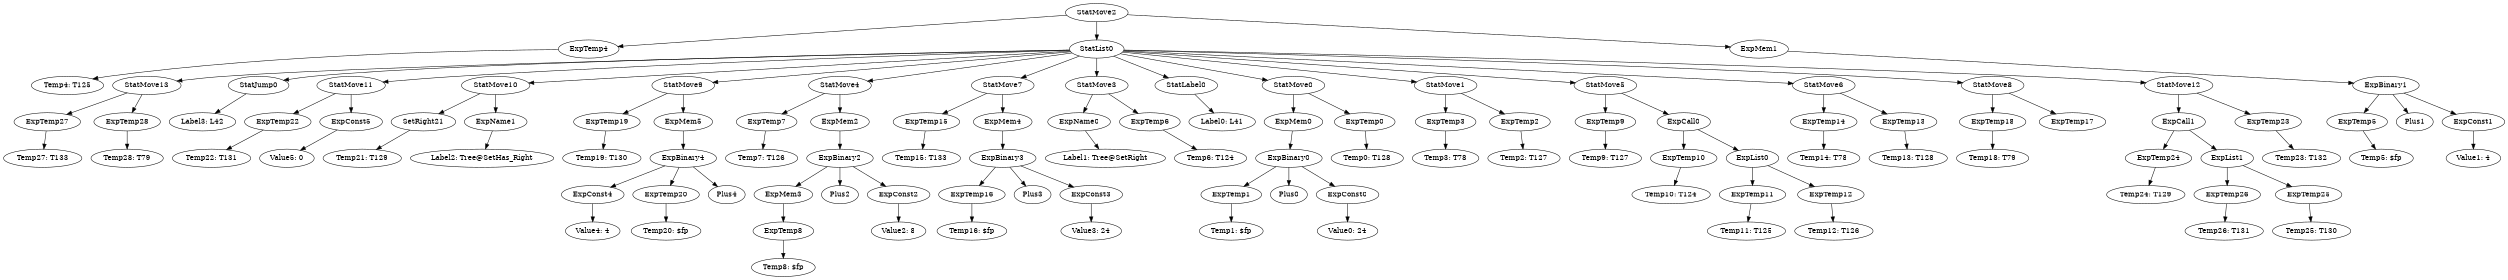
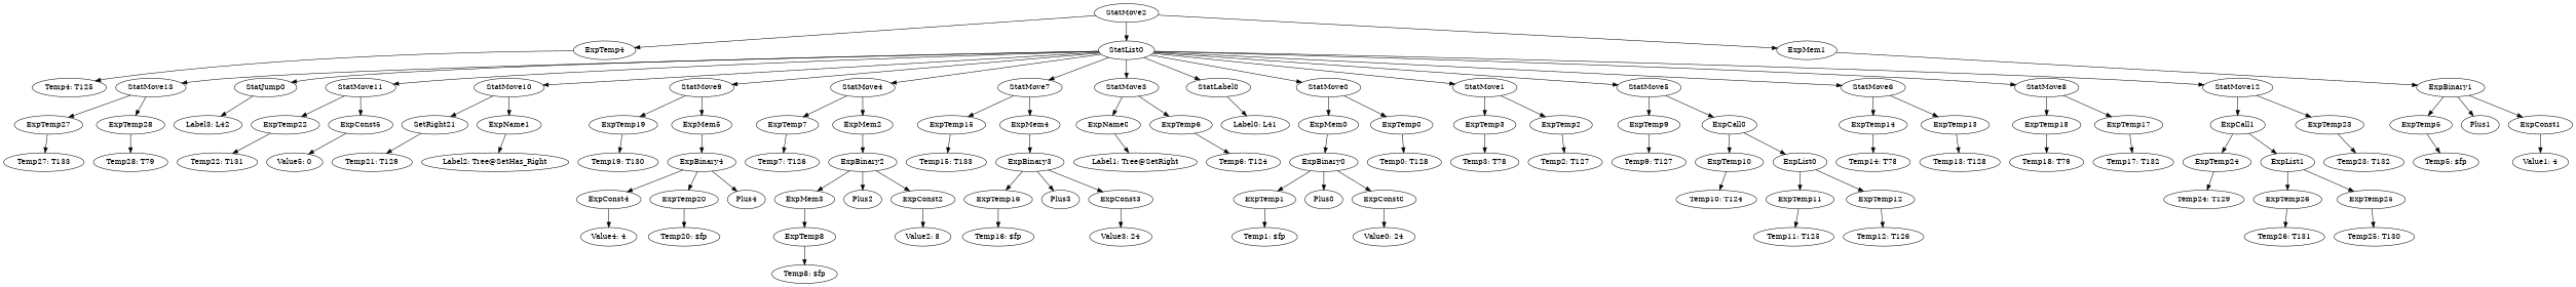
  digraph {
    ordering=out
    StatMove13
    ExpTemp27
    ExpTemp28
    "Temp27: T133"
    "Temp28: T79"
    ExpTemp26
    "Temp26: T131"
    ExpTemp25
    "Temp25: T130"
    StatJump0
    "Label3: L42"
    ExpCall1
    ExpTemp24
    ExpList1
    "Temp24: T129"
    StatMove11
    ExpTemp22
    ExpConst5
    "Temp22: T131"
    "Value5: 0"
    n21 [label=SetRight21]
    StatMove10
    ExpName1
    "Temp21: T129"
    "Label2: Tree@SetHas_Right"
    ExpConst4
    "Value4: 4"
    ExpTemp20
    "Temp20: $fp"
    StatMove9
    ExpTemp19
    ExpMem5
    "Temp19: T130"
    ExpBinary4
    Plus4
    StatMove4
    ExpTemp7
    ExpMem2
    "Temp7: T126"
    ExpBinary2
    ExpMem3
    Plus2
    ExpConst2
    ExpMem0
    ExpBinary0
    ExpTemp1
    Plus0
    ExpConst0
    "Temp1: $fp"
    "Value0: 24"
    StatMove7
    ExpTemp15
    ExpMem4
    "Temp15: T133"
    ExpBinary3
    ExpTemp16
    Plus3
    ExpConst3
    ExpTemp4
    "Temp4: T125"
    ExpName0
    "Label1: Tree@SetRight"
    StatMove3
    ExpTemp6
    "Temp6: T124"
    ExpTemp11
    "Temp11: T125"
    ExpTemp5
    "Temp5: $fp"
    ExpTemp14
    "Temp14: T78"
    ExpTemp3
    "Temp3: T78"
    ExpTemp23
    "Temp23: T132"
    "Temp16: $fp"
    "Value3: 24"
    ExpTemp0
    "Temp0: T128"
    StatList0
    StatLabel0
    StatMove0
    StatMove1
    StatMove5
    StatMove6
    StatMove8
    StatMove12
    "Label0: L41"
    ExpTemp2
    StatMove2
    ExpMem1
    ExpTemp9
    ExpCall0
    ExpTemp13
    ExpTemp18
    ExpTemp17
    "Temp2: T127"
    ExpBinary1
    "Temp9: T127"
    ExpTemp10
    ExpList0
    "Temp13: T128"
    "Temp18: T79"
+   "Temp17: T132"
    Plus1
    ExpConst1
    "Value1: 4"
    "Temp10: T124"
    ExpTemp12
    ExpTemp8
    "Temp8: $fp"
    "Value2: 8"
    "Temp12: T126"
    StatMove13 -> ExpTemp27
    StatMove13 -> ExpTemp28
    ExpTemp27 -> "Temp27: T133"
    ExpTemp28 -> "Temp28: T79"
    ExpTemp26 -> "Temp26: T131"
    ExpTemp25 -> "Temp25: T130"
    StatJump0 -> "Label3: L42"
    ExpCall1 -> ExpTemp24
    ExpCall1 -> ExpList1
    ExpTemp24 -> "Temp24: T129"
    ExpList1 -> ExpTemp26
    ExpList1 -> ExpTemp25
    StatMove11 -> ExpTemp22
    StatMove11 -> ExpConst5
    ExpTemp22 -> "Temp22: T131"
    ExpConst5 -> "Value5: 0"
    n21 -> "Temp21: T129"
    StatMove10 -> n21
    StatMove10 -> ExpName1
    ExpName1 -> "Label2: Tree@SetHas_Right"
    ExpConst4 -> "Value4: 4"
    ExpTemp20 -> "Temp20: $fp"
    StatMove9 -> ExpTemp19
    StatMove9 -> ExpMem5
    ExpTemp19 -> "Temp19: T130"
    ExpMem5 -> ExpBinary4
    ExpBinary4 -> ExpConst4
    ExpBinary4 -> ExpTemp20
    ExpBinary4 -> Plus4
    StatMove4 -> ExpTemp7
    StatMove4 -> ExpMem2
    ExpTemp7 -> "Temp7: T126"
    ExpMem2 -> ExpBinary2
    ExpBinary2 -> ExpMem3
    ExpBinary2 -> Plus2
    ExpBinary2 -> ExpConst2
    ExpMem3 -> ExpTemp8
    ExpConst2 -> "Value2: 8"
    ExpMem0 -> ExpBinary0
    ExpBinary0 -> ExpTemp1
    ExpBinary0 -> Plus0
    ExpBinary0 -> ExpConst0
    ExpTemp1 -> "Temp1: $fp"
    ExpConst0 -> "Value0: 24"
    StatMove7 -> ExpTemp15
    StatMove7 -> ExpMem4
    ExpTemp15 -> "Temp15: T133"
    ExpMem4 -> ExpBinary3
    ExpBinary3 -> ExpTemp16
    ExpBinary3 -> Plus3
    ExpBinary3 -> ExpConst3
    ExpTemp16 -> "Temp16: $fp"
    ExpConst3 -> "Value3: 24"
    ExpTemp4 -> "Temp4: T125"
    ExpName0 -> "Label1: Tree@SetRight"
    StatMove3 -> ExpName0
    StatMove3 -> ExpTemp6
    ExpTemp6 -> "Temp6: T124"
    ExpTemp11 -> "Temp11: T125"
    ExpTemp5 -> "Temp5: $fp"
    ExpTemp14 -> "Temp14: T78"
    ExpTemp3 -> "Temp3: T78"
    ExpTemp23 -> "Temp23: T132"
    ExpTemp0 -> "Temp0: T128"
    StatList0 -> StatMove13
    StatList0 -> StatJump0
    StatList0 -> StatMove11
    StatList0 -> StatMove10
    StatList0 -> StatMove9
    StatList0 -> StatMove4
    StatList0 -> StatMove7
    StatList0 -> StatMove3
    StatList0 -> StatLabel0
    StatList0 -> StatMove0
    StatList0 -> StatMove1
    StatList0 -> StatMove5
    StatList0 -> StatMove6
    StatList0 -> StatMove8
    StatList0 -> StatMove12
    StatLabel0 -> "Label0: L41"
    StatMove0 -> ExpMem0
    StatMove0 -> ExpTemp0
    StatMove1 -> ExpTemp3
    StatMove1 -> ExpTemp2
    StatMove5 -> ExpTemp9
    StatMove5 -> ExpCall0
    StatMove6 -> ExpTemp14
    StatMove6 -> ExpTemp13
    StatMove8 -> ExpTemp18
    StatMove8 -> ExpTemp17
    StatMove12 -> ExpCall1
    StatMove12 -> ExpTemp23
    ExpTemp2 -> "Temp2: T127"
    StatMove2 -> ExpTemp4
    StatMove2 -> StatList0
    StatMove2 -> ExpMem1
    ExpMem1 -> ExpBinary1
    ExpTemp9 -> "Temp9: T127"
    ExpCall0 -> ExpTemp10
    ExpCall0 -> ExpList0
    ExpTemp13 -> "Temp13: T128"
    ExpTemp18 -> "Temp18: T79"
+   ExpTemp17 -> "Temp17: T132"
    ExpBinary1 -> ExpTemp5
    ExpBinary1 -> Plus1
    ExpBinary1 -> ExpConst1
    ExpTemp10 -> "Temp10: T124"
    ExpList0 -> ExpTemp11
    ExpList0 -> ExpTemp12
    ExpConst1 -> "Value1: 4"
    ExpTemp12 -> "Temp12: T126"
    ExpTemp8 -> "Temp8: $fp"
  }
